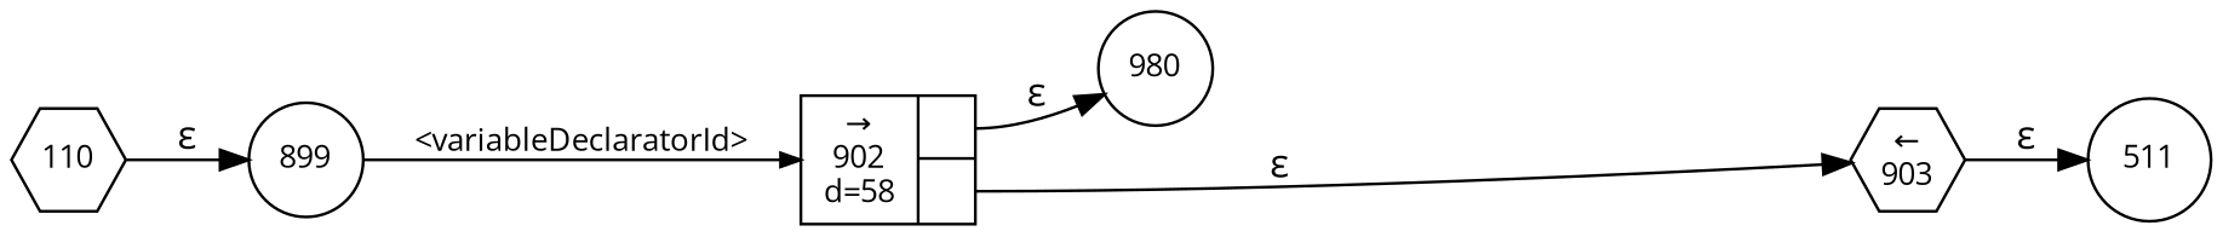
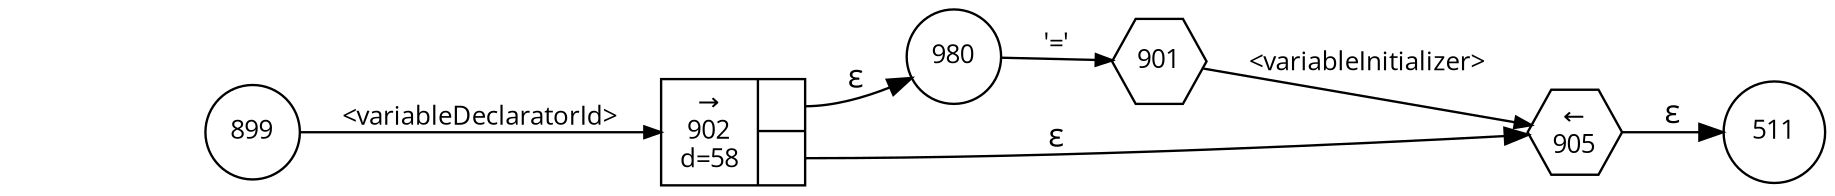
  digraph {
    fontname="Open Sans"
    rankdir=LR
    node [fixedsize=true fontname="Open Sans" fontsize=11 shape=circle peripheries=1]
    edge [fontname="Open Sans"]
    n1 [label=511 width=.6 peripheries=""]
    n2 [label=899 width=.55]
    n3 [fixedsize=false label="{&rarr;\n902\nd=58|{<p0>|<p1>}}" shape=record]
    n4 [label=980 width=.55]
-   n5 [label="&larr;\n903" shape=hexagon width=.55]
-   n7 [label=110 shape=hexagon width=.55]
+   n5 [label="&larr;\n905" shape=hexagon width=.55]
+   n6 [label=901 shape=hexagon width=.55]
    n2 -> n3 [arrowhead=normal arrowsize=.7 fontsize=11 label="<variableDeclaratorId>"]
    n3 -> n4 [label="&epsilon;" tailport=p0]
    n3 -> n5 [label="&epsilon;" tailport=p1]
+   n4 -> n6 [arrowhead=normal arrowsize=.7 fontsize=11 label="'='"]
    n5 -> n1 [label="&epsilon;"]
-   n7 -> n2 [label="&epsilon;"]
+   n6 -> n5 [arrowhead=normal arrowsize=.7 fontsize=11 label="<variableInitializer>"]
  }
